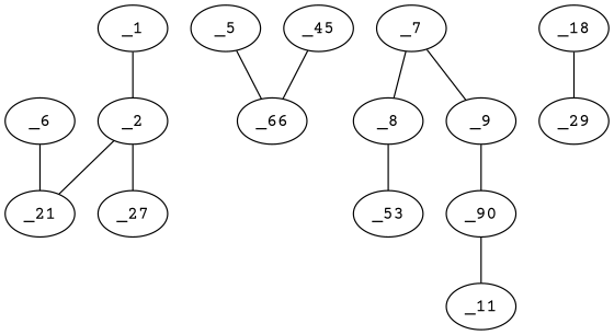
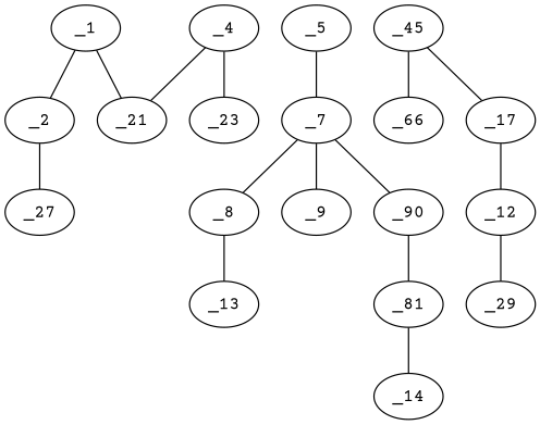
  graph {
    fontname="Courier Prime"
    node [charge=0 chem=1 fontname="Courier Prime" symbol="C  " x=4.5981 y=-0.9182]
    edge [fontname="Courier Prime" valence=1]
    _1 [x=7.4128 y=-3.6206]
    _2 [x=6.4346 y=-3.4127]
    _21 [chem=2 symbol="O  " x=7.9128 y=-2.7546]
    n4 [label=_27 x=5.6915 y=-4.0818]
-   _4 [x=7.2437 y=-2.0114 label=_6]
+   _4 [x=7.2437 y=-2.0114]
+   _23 [x=7.4516 y=-1.0333]
    _5 [x=5.4641 y=-1.9182]
    _7 [chem=4 symbol="N  " x=5.4641]
    _8 [y=-0.4182]
    _9 [x=3.732]
-   _13 [y=0.5818 label=_53]
+   _13 [y=0.5818]
    n12 [label=_90 x=2.866 y=-0.4182]
-   _11 [x=2.866 y=0.5818]
+   _11 [x=2.866 y=0.5818 label=_81]
+   _14 [chem=7 symbol="Cl " x=2 y=1.0818]
    n15 [label=_45 x=3.7321 y=2.0818]
    n16 [chem=2 label=_66 symbol="O  " x=2.866 y=2.5818]
-   _18 [y=3.5818]
+   _17 [chem=2 symbol="O  " y=2.5818]
+   _18 [y=3.5818 label=_12]
    n19 [label=_29 x=5.4641 y=4.0818]
    _1 -- _2 [valence=2]
-   _2 -- _21
+   _1 -- _21
    _2 -- n4
    _4 -- _21
-   _5 -- n16
+   _4 -- _23
+   _5 -- _7
    _7 -- _8
    _7 -- _9
    _8 -- _13 [valence=2]
-   _9 -- n12 [valence=2]
+   _7 -- n12 [valence=2]
    n12 -- _11
+   _11 -- _14
    n15 -- n16 [valence=2]
+   n15 -- _17
+   _17 -- _18
    _18 -- n19
  }
